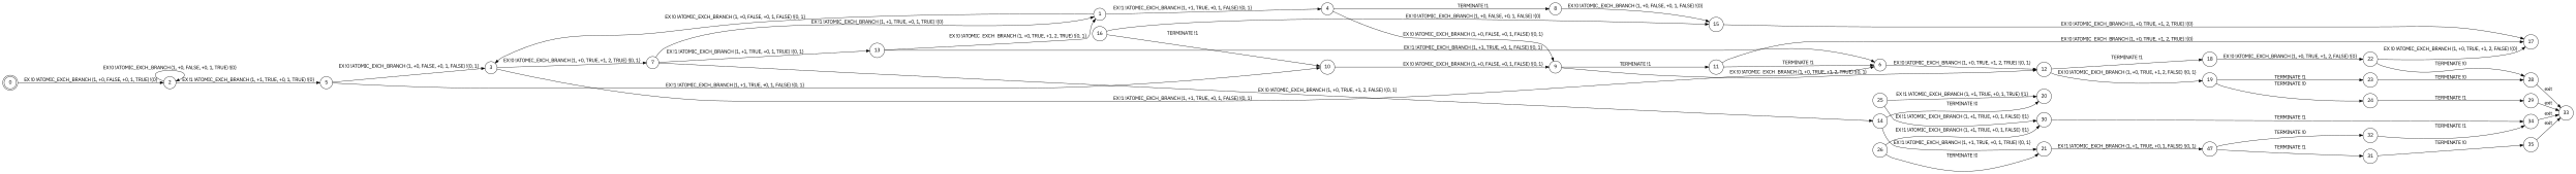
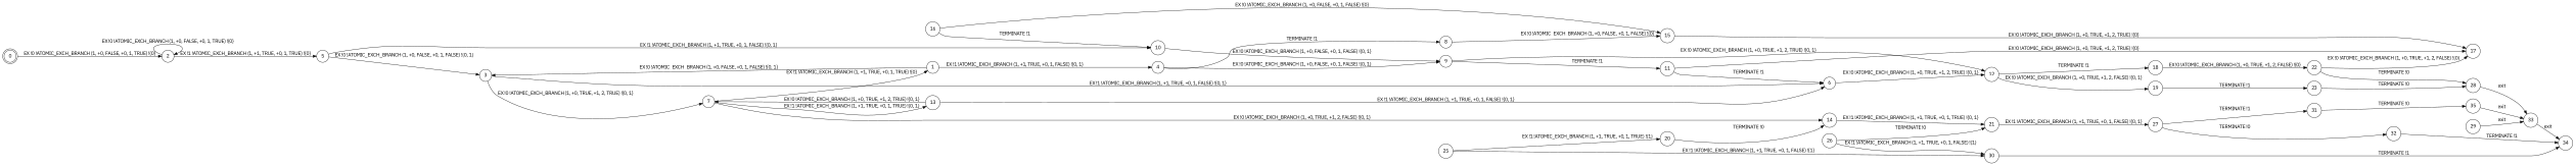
  digraph {
    fontname="IBM Plex Sans"
    rankdir=LR
    node [fontname="IBM Plex Sans" shape=circle]
    edge [fontname="IBM Plex Sans"]
    0 [peripheries=2]
    2
    1
    3
    4
    5
    6
    7
    8
    9
    10
    12
    13
    14
    15
    11
    17
    18
    19
    20
    21
    16
    22
    23
-   24
-   27 [label=47]
+   27
    28
    29
    25
    30
    26
    31
    32
    33
    34
    35
    0 -> 2 [label="EX !0 !ATOMIC_EXCH_BRANCH (1, +0, FALSE, +0, 1, TRUE) !{0}"]
    2 -> 2 [label="EX !0 !ATOMIC_EXCH_BRANCH (1, +0, FALSE, +0, 1, TRUE) !{0}"]
    2 -> 5 [label="EX !1 !ATOMIC_EXCH_BRANCH (1, +1, TRUE, +0, 1, TRUE) !{0}"]
    1 -> 3 [label="EX !0 !ATOMIC_EXCH_BRANCH (1, +0, FALSE, +0, 1, FALSE) !{0, 1}"]
    1 -> 4 [label="EX !1 !ATOMIC_EXCH_BRANCH (1, +1, TRUE, +0, 1, FALSE) !{0, 1}"]
    3 -> 6 [label="EX !1 !ATOMIC_EXCH_BRANCH (1, +1, TRUE, +0, 1, FALSE) !{0, 1}"]
    3 -> 7 [label="EX !0 !ATOMIC_EXCH_BRANCH (1, +0, TRUE, +1, 2, TRUE) !{0, 1}"]
    4 -> 8 [label="TERMINATE !1"]
    4 -> 9 [label="EX !0 !ATOMIC_EXCH_BRANCH (1, +0, FALSE, +0, 1, FALSE) !{0, 1}"]
    5 -> 3 [label="EX !0 !ATOMIC_EXCH_BRANCH (1, +0, FALSE, +0, 1, FALSE) !{0, 1}"]
    5 -> 10 [label="EX !1 !ATOMIC_EXCH_BRANCH (1, +1, TRUE, +0, 1, FALSE) !{0, 1}"]
    6 -> 12 [label="EX !0 !ATOMIC_EXCH_BRANCH (1, +0, TRUE, +1, 2, TRUE) !{0, 1}"]
    7 -> 1 [label="EX !1 !ATOMIC_EXCH_BRANCH (1, +1, TRUE, +0, 1, TRUE) !{0}"]
    7 -> 13 [label="EX !1 !ATOMIC_EXCH_BRANCH (1, +1, TRUE, +0, 1, TRUE) !{0, 1}"]
    7 -> 14 [label="EX !0 !ATOMIC_EXCH_BRANCH (1, +0, TRUE, +1, 2, FALSE) !{0, 1}"]
    8 -> 15 [label="EX !0 !ATOMIC_EXCH_BRANCH (1, +0, FALSE, +0, 1, FALSE) !{0}"]
    9 -> 12 [label="EX !0 !ATOMIC_EXCH_BRANCH (1, +0, TRUE, +1, 2, TRUE) !{0, 1}"]
    9 -> 11 [label="TERMINATE !1"]
    10 -> 9 [label="EX !0 !ATOMIC_EXCH_BRANCH (1, +0, FALSE, +0, 1, FALSE) !{0, 1}"]
    12 -> 18 [label="TERMINATE !1"]
    12 -> 19 [label="EX !0 !ATOMIC_EXCH_BRANCH (1, +0, TRUE, +1, 2, FALSE) !{0, 1}"]
    13 -> 6 [label="EX !1 !ATOMIC_EXCH_BRANCH (1, +1, TRUE, +0, 1, FALSE) !{0, 1}"]
-   13 -> 1 [label="EX !0 !ATOMIC_EXCH_BRANCH (1, +0, TRUE, +1, 2, TRUE) !{0, 1}"]
-   14 -> 20 [label="TERMINATE !0"]
+   13 -> 7 [label="EX !0 !ATOMIC_EXCH_BRANCH (1, +0, TRUE, +1, 2, TRUE) !{0, 1}"]
+   20 -> 14 [label="TERMINATE !0"]
    14 -> 21 [label="EX !1 !ATOMIC_EXCH_BRANCH (1, +1, TRUE, +0, 1, TRUE) !{0, 1}"]
    15 -> 17 [label="EX !0 !ATOMIC_EXCH_BRANCH (1, +0, TRUE, +1, 2, TRUE) !{0}"]
    11 -> 6 [label="TERMINATE !1"]
    11 -> 17 [label="EX !0 !ATOMIC_EXCH_BRANCH (1, +0, TRUE, +1, 2, TRUE) !{0}"]
    18 -> 22 [label="EX !0 !ATOMIC_EXCH_BRANCH (1, +0, TRUE, +1, 2, FALSE) !{0}"]
    19 -> 23 [label="TERMINATE !1"]
-   19 -> 24 [label="TERMINATE !0"]
    21 -> 27 [label="EX !1 !ATOMIC_EXCH_BRANCH (1, +1, TRUE, +0, 1, FALSE) !{0, 1}"]
    16 -> 10 [label="TERMINATE !1"]
    16 -> 15 [label="EX !0 !ATOMIC_EXCH_BRANCH (1, +0, FALSE, +0, 1, FALSE) !{0}"]
    22 -> 17 [label="EX !0 !ATOMIC_EXCH_BRANCH (1, +0, TRUE, +1, 2, FALSE) !{0}"]
    22 -> 28 [label="TERMINATE !0"]
    23 -> 28 [label="TERMINATE !0"]
-   24 -> 29 [label="TERMINATE !1"]
    27 -> 31 [label="TERMINATE !1"]
    27 -> 32 [label="TERMINATE !0"]
    28 -> 33 [label=exit]
    29 -> 33 [label=exit]
    25 -> 20 [label="EX !1 !ATOMIC_EXCH_BRANCH (1, +1, TRUE, +0, 1, TRUE) !{1}"]
    25 -> 30 [label="EX !1 !ATOMIC_EXCH_BRANCH (1, +1, TRUE, +0, 1, FALSE) !{1}"]
    30 -> 34 [label="TERMINATE !1"]
    26 -> 21 [label="TERMINATE !0"]
    26 -> 30 [label="EX !1 !ATOMIC_EXCH_BRANCH (1, +1, TRUE, +0, 1, FALSE) !{1}"]
    31 -> 35 [label="TERMINATE !0"]
    32 -> 34 [label="TERMINATE !1"]
-   34 -> 33 [label=exit]
+   33 -> 34 [label=exit]
    35 -> 33 [label=exit]
  }
